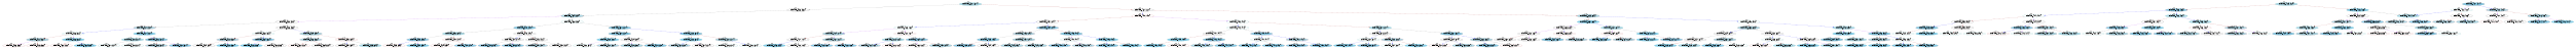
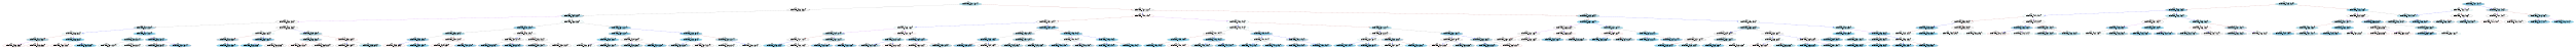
  digraph {
    node [color=black fillcolor=white style=filled]
    edge [color=brown]
    n1 [color=teal fillcolor=lightblue label="Node{data=[6371, 6371]}"]
    n2 [label="Node{data=[5362, 5362]}"]
    n3 [label="Node{data=[8611, 8611]}"]
    n4 [fillcolor=lightblue label="Node{data=[5394, 5394]}"]
    n5 [color=brown label="Node{data=[7907, 7907]}"]
    n6 [fillcolor=lightblue label="Node{data=[8645, 8645]}"]
    n7 [color=teal fillcolor=lightblue label="Node{data=[4269, 4269]}"]
    n8 [color=brown fillcolor=skyblue label="Node{data=[4253, 4253]}"]
    n9 [color=teal fillcolor=skyblue label="Node{data=[4285, 4285]}"]
    n10 [label="Node{data=[5378, 5378]}"]
    n11 [color=teal label="Node{data=[5562, 5562]}"]
    n12 [color=teal label="Node{data=[4041, 4041]}"]
    n13 [color=teal fillcolor=lightblue label="Node{data=[4261, 4261]}"]
    n14 [label="Node{data=[5354, 5354]}"]
    n15 [color=teal fillcolor=lightblue label="Node{data=[4279, 4279]}"]
    n16 [label="Node{data=[3953, 3953]}"]
    n17 [label="Node{data=[4249, 4249]}"]
    n18 [label="Node{data=[4257, 4257]}"]
    n19 [color=teal fillcolor=lightblue label="Node{data=[4265, 4265]}"]
    n20 [fillcolor=skyblue label="Node{data=[2355, 2355]}"]
    n21 [label="Node{data=[3955, 3955]}"]
    n22 [color=brown fillcolor=skyblue label="Node{data=[4233, 4233]}"]
    n23 [color=brown fillcolor=lightblue label="Node{data=[4251, 4251]}"]
    n24 [color=teal label="Node{data=[2342, 2342]}"]
    n25 [color=teal fillcolor=skyblue label="Node{data=[3952, 3952]}"]
    n26 [color=teal label="Node{data=[3954, 3954]}"]
    n27 [color=teal label="Node{data=[3956, 3956]}"]
    n28 [color=brown label="Node{data=[4208, 4208]}"]
    n29 [color=teal label="Node{data=[4248, 4248]}"]
    n30 [fillcolor=lightblue label="Node{data=[4250, 4250]}"]
    n31 [color=teal fillcolor=lightblue label="Node{data=[4252, 4252]}"]
    n32 [color=brown fillcolor=skyblue label="Node{data=[4255, 4255]}"]
    n33 [color=teal fillcolor=skyblue label="Node{data=[4259, 4259]}"]
    n34 [color=brown label="Node{data=[4263, 4263]}"]
    n35 [color=brown fillcolor=lightblue label="Node{data=[4267, 4267]}"]
    n36 [color=teal label="Node{data=[4254, 4254]}"]
    n37 [fillcolor=lightblue label="Node{data=[4256, 4256]}"]
    n38 [fillcolor=skyblue label="Node{data=[4258, 4258]}"]
    n39 [color=brown fillcolor=skyblue label="Node{data=[4260, 4260]}"]
    n40 [fillcolor=lightblue label="Node{data=[4262, 4262]}"]
    n41 [label="Node{data=[4264, 4264]}"]
    n42 [color=brown fillcolor=lightblue label="Node{data=[4266, 4266]}"]
    n43 [color=teal label="Node{data=[4268, 4268]}"]
    n44 [fillcolor=skyblue label="Node{data=[4277, 4277]}"]
    n45 [color=brown fillcolor=lightblue label="Node{data=[4273, 4273]}"]
    n46 [color=teal label="Node{data=[4281, 4281]}"]
    n47 [color=brown fillcolor=lightblue label="Node{data=[4577, 4577]}"]
    n48 [color=brown fillcolor=skyblue label="Node{data=[5358, 5358]}"]
    n49 [label="Node{data=[4271, 4271]}"]
    n50 [fillcolor=lightblue label="Node{data=[4275, 4275]}"]
    n51 [label="Node{data=[4283, 4283]}"]
    n52 [color=brown label="Node{data=[4270, 4270]}"]
    n53 [label="Node{data=[4272, 4272]}"]
    n54 [fillcolor=skyblue label="Node{data=[4274, 4274]}"]
    n55 [color=teal fillcolor=skyblue label="Node{data=[4276, 4276]}"]
    n56 [color=brown fillcolor=lightblue label="Node{data=[4278, 4278]}"]
    n57 [color=brown fillcolor=skyblue label="Node{data=[4280, 4280]}"]
    n58 [color=brown fillcolor=lightblue label="Node{data=[4282, 4282]}"]
    n59 [fillcolor=lightblue label="Node{data=[4284, 4284]}"]
    n60 [color=teal fillcolor=lightblue label="Node{data=[4338, 4338]}"]
    n61 [color=teal fillcolor=skyblue label="Node{data=[4823, 4823]}"]
    n62 [label="Node{data=[5356, 5356]}"]
    n63 [color=teal fillcolor=lightblue label="Node{data=[5360, 5360]}"]
    n64 [fillcolor=skyblue label="Node{data=[4294, 4294]}"]
    n65 [fillcolor=lightblue label="Node{data=[4571, 4571]}"]
    n66 [color=brown fillcolor=skyblue label="Node{data=[4698, 4698]}"]
    n67 [color=teal label="Node{data=[5316, 5316]}"]
    n68 [color=brown label="Node{data=[5355, 5355]}"]
    n69 [color=brown label="Node{data=[5357, 5357]}"]
    n70 [color=brown fillcolor=skyblue label="Node{data=[5359, 5359]}"]
    n71 [color=teal label="Node{data=[5361, 5361]}"]
    n72 [color=brown fillcolor=lightblue label="Node{data=[5370, 5370]}"]
    n73 [label="Node{data=[5386, 5386]}"]
    n74 [fillcolor=skyblue label="Node{data=[5402, 5402]}"]
    n75 [fillcolor=skyblue label="Node{data=[6311, 6311]}"]
    n76 [color=teal label="Node{data=[5366, 5366]}"]
    n77 [color=teal fillcolor=skyblue label="Node{data=[5374, 5374]}"]
    n78 [color=teal label="Node{data=[5382, 5382]}"]
    n79 [fillcolor=lightblue label="Node{data=[5390, 5390]}"]
    n80 [fillcolor=lightblue label="Node{data=[5364, 5364]}"]
    n81 [color=teal fillcolor=skyblue label="Node{data=[5368, 5368]}"]
    n82 [color=teal fillcolor=lightblue label="Node{data=[5372, 5372]}"]
    n83 [fillcolor=skyblue label="Node{data=[5376, 5376]}"]
    n84 [color=brown label="Node{data=[5363, 5363]}"]
    n85 [color=brown label="Node{data=[5365, 5365]}"]
    n86 [color=brown label="Node{data=[5367, 5367]}"]
    n87 [color=teal fillcolor=skyblue label="Node{data=[5369, 5369]}"]
    n88 [color=teal label="Node{data=[5371, 5371]}"]
    n89 [color=teal label="Node{data=[5373, 5373]}"]
    n90 [color=brown fillcolor=lightblue label="Node{data=[5375, 5375]}"]
    n91 [color=brown fillcolor=skyblue label="Node{data=[5377, 5377]}"]
    n92 [color=brown fillcolor=lightblue label="Node{data=[5380, 5380]}"]
    n93 [color=brown fillcolor=skyblue label="Node{data=[5384, 5384]}"]
    n94 [color=brown fillcolor=lightblue label="Node{data=[5388, 5388]}"]
    n95 [color=brown label="Node{data=[5392, 5392]}"]
-   n96 [label="Node{data=[5379, 5379]}"]
    n97 [color=teal fillcolor=skyblue label="Node{data=[5381, 5381]}"]
    n98 [color=teal fillcolor=skyblue label="Node{data=[5383, 5383]}"]
    n99 [label="Node{data=[5385, 5385]}"]
    n100 [color=brown label="Node{data=[5387, 5387]}"]
    n101 [label="Node{data=[5389, 5389]}"]
    n102 [label="Node{data=[5391, 5391]}"]
    n103 [color=teal fillcolor=lightblue label="Node{data=[5393, 5393]}"]
    n104 [color=teal fillcolor=lightblue label="Node{data=[5398, 5398]}"]
    n105 [label="Node{data=[5406, 5406]}"]
    n106 [fillcolor=skyblue label="Node{data=[6307, 6307]}"]
    n107 [fillcolor=skyblue label="Node{data=[6315, 6315]}"]
    n108 [color=brown fillcolor=skyblue label="Node{data=[5396, 5396]}"]
    n109 [color=brown label="Node{data=[5400, 5400]}"]
    n110 [label="Node{data=[5404, 5404]}"]
    n111 [label="Node{data=[5428, 5428]}"]
    n112 [color=brown label="Node{data=[5395, 5395]}"]
    n113 [color=teal fillcolor=skyblue label="Node{data=[5397, 5397]}"]
    n114 [color=brown label="Node{data=[5399, 5399]}"]
    n115 [color=brown fillcolor=skyblue label="Node{data=[5401, 5401]}"]
    n116 [color=brown fillcolor=skyblue label="Node{data=[5403, 5403]}"]
    n117 [color=brown fillcolor=skyblue label="Node{data=[5405, 5405]}"]
    n118 [color=brown fillcolor=lightblue label="Node{data=[5407, 5407]}"]
    n119 [label="Node{data=[5460, 5460]}"]
    n120 [color=teal fillcolor=skyblue label="Node{data=[5602, 5602]}"]
    n121 [label="Node{data=[6309, 6309]}"]
    n122 [color=teal fillcolor=skyblue label="Node{data=[6313, 6313]}"]
    n123 [fillcolor=lightblue label="Node{data=[6317, 6317]}"]
    n124 [color=teal label="Node{data=[5576, 5576]}"]
    n125 [color=brown fillcolor=lightblue label="Node{data=[5617, 5617]}"]
    n126 [fillcolor=lightblue label="Node{data=[6308, 6308]}"]
    n127 [fillcolor=skyblue label="Node{data=[6310, 6310]}"]
    n128 [color=brown fillcolor=lightblue label="Node{data=[6312, 6312]}"]
    n129 [label="Node{data=[6314, 6314]}"]
    n130 [color=teal label="Node{data=[6316, 6316]}"]
    n131 [color=teal label="Node{data=[6318, 6318]}"]
    n132 [label="Node{data=[7891, 7891]}"]
    n133 [color=teal label="Node{data=[7923, 7923]}"]
    n134 [color=teal fillcolor=skyblue label="Node{data=[8637, 8637]}"]
    n135 [color=teal label="Node{data=[8928, 8928]}"]
    n136 [color=teal label="Node{data=[7883, 7883]}"]
    n137 [color=brown fillcolor=skyblue label="Node{data=[7899, 7899]}"]
    n138 [color=teal label="Node{data=[7915, 7915]}"]
    n139 [color=teal fillcolor=lightblue label="Node{data=[8577, 8577]}"]
    n140 [fillcolor=lightblue label="Node{data=[7879, 7879]}"]
    n141 [color=brown label="Node{data=[7887, 7887]}"]
    n142 [color=brown fillcolor=lightblue label="Node{data=[7895, 7895]}"]
    n143 [fillcolor=skyblue label="Node{data=[7903, 7903]}"]
    n144 [label="Node{data=[7877, 7877]}"]
    n145 [fillcolor=lightblue label="Node{data=[7881, 7881]}"]
    n146 [color=teal fillcolor=lightblue label="Node{data=[7885, 7885]}"]
    n147 [color=brown fillcolor=skyblue label="Node{data=[7889, 7889]}"]
    n148 [color=teal fillcolor=skyblue label="Node{data=[6433, 6433]}"]
    n149 [label="Node{data=[7878, 7878]}"]
    n150 [color=brown fillcolor=skyblue label="Node{data=[7880, 7880]}"]
    n151 [color=brown fillcolor=skyblue label="Node{data=[7882, 7882]}"]
    n152 [color=brown fillcolor=lightblue label="Node{data=[7884, 7884]}"]
    n153 [color=brown label="Node{data=[7886, 7886]}"]
    n154 [label="Node{data=[7888, 7888]}"]
    n155 [fillcolor=lightblue label="Node{data=[7890, 7890]}"]
    n156 [fillcolor=skyblue label="Node{data=[7893, 7893]}"]
    n157 [fillcolor=lightblue label="Node{data=[7897, 7897]}"]
    n158 [color=teal label="Node{data=[7901, 7901]}"]
    n159 [color=teal fillcolor=skyblue label="Node{data=[7905, 7905]}"]
    n160 [color=brown fillcolor=skyblue label="Node{data=[7892, 7892]}"]
    n161 [label="Node{data=[7894, 7894]}"]
    n162 [fillcolor=lightblue label="Node{data=[7896, 7896]}"]
    n163 [fillcolor=lightblue label="Node{data=[7898, 7898]}"]
    n164 [color=brown fillcolor=skyblue label="Node{data=[7900, 7900]}"]
    n165 [color=brown fillcolor=lightblue label="Node{data=[7902, 7902]}"]
    n166 [fillcolor=skyblue label="Node{data=[7904, 7904]}"]
    n167 [color=teal fillcolor=skyblue label="Node{data=[7906, 7906]}"]
    n168 [label="Node{data=[7911, 7911]}"]
    n169 [color=brown fillcolor=skyblue label="Node{data=[7919, 7919]}"]
    n170 [label="Node{data=[8573, 8573]}"]
    n171 [fillcolor=skyblue label="Node{data=[8581, 8581]}"]
    n172 [color=teal fillcolor=skyblue label="Node{data=[7909, 7909]}"]
    n173 [fillcolor=skyblue label="Node{data=[7913, 7913]}"]
    n174 [color=teal label="Node{data=[7917, 7917]}"]
    n175 [color=brown fillcolor=lightblue label="Node{data=[7921, 7921]}"]
    n176 [color=teal fillcolor=skyblue label="Node{data=[7908, 7908]}"]
    n177 [color=brown label="Node{data=[7910, 7910]}"]
    n178 [fillcolor=lightblue label="Node{data=[7912, 7912]}"]
    n179 [fillcolor=skyblue label="Node{data=[7914, 7914]}"]
    n180 [fillcolor=skyblue label="Node{data=[7916, 7916]}"]
    n181 [fillcolor=skyblue label="Node{data=[7918, 7918]}"]
    n182 [color=brown fillcolor=skyblue label="Node{data=[7920, 7920]}"]
    n183 [fillcolor=skyblue label="Node{data=[7922, 7922]}"]
    n184 [color=teal label="Node{data=[8571, 8571]}"]
    n185 [color=brown fillcolor=lightblue label="Node{data=[8575, 8575]}"]
    n186 [label="Node{data=[8579, 8579]}"]
    n187 [fillcolor=lightblue label="Node{data=[8583, 8583]}"]
    n188 [color=teal fillcolor=skyblue label="Node{data=[7924, 7924]}"]
    n189 [color=brown fillcolor=skyblue label="Node{data=[8572, 8572]}"]
    n190 [color=teal label="Node{data=[8574, 8574]}"]
    n191 [color=teal fillcolor=skyblue label="Node{data=[8576, 8576]}"]
    n192 [color=brown label="Node{data=[8578, 8578]}"]
    n193 [fillcolor=lightblue label="Node{data=[8580, 8580]}"]
    n194 [fillcolor=skyblue label="Node{data=[8582, 8582]}"]
    n195 [color=brown label="Node{data=[8584, 8584]}"]
    n196 [label="Node{data=[8633, 8633]}"]
    n197 [color=teal fillcolor=lightblue label="Node{data=[8641, 8641]}"]
    n198 [fillcolor=lightblue label="Node{data=[8653, 8653]}"]
    n199 [color=teal fillcolor=lightblue label="Node{data=[8932, 8932]}"]
    n200 [label="Node{data=[8631, 8631]}"]
    n201 [color=brown label="Node{data=[8635, 8635]}"]
    n202 [color=brown label="Node{data=[8639, 8639]}"]
    n203 [color=teal fillcolor=skyblue label="Node{data=[8643, 8643]}"]
    n204 [label="Node{data=[8630, 8630]}"]
    n205 [label="Node{data=[8632, 8632]}"]
    n206 [fillcolor=skyblue label="Node{data=[8634, 8634]}"]
    n207 [color=brown fillcolor=lightblue label="Node{data=[8636, 8636]}"]
    n208 [fillcolor=skyblue label="Node{data=[8638, 8638]}"]
    n209 [color=brown fillcolor=lightblue label="Node{data=[8640, 8640]}"]
    n210 [color=teal fillcolor=skyblue label="Node{data=[8642, 8642]}"]
    n211 [color=brown fillcolor=skyblue label="Node{data=[8644, 8644]}"]
    n212 [label="Node{data=[8649, 8649]}"]
    n213 [label="Node{data=[8657, 8657]}"]
    n214 [color=teal fillcolor=skyblue label="Node{data=[8930, 8930]}"]
    n215 [fillcolor=skyblue label="Node{data=[8936, 8936]}"]
    n216 [label="Node{data=[8647, 8647]}"]
    n217 [fillcolor=lightblue label="Node{data=[8651, 8651]}"]
    n218 [color=teal label="Node{data=[8655, 8655]}"]
    n219 [label="Node{data=[8659, 8659]}"]
    n220 [color=teal fillcolor=skyblue label="Node{data=[8646, 8646]}"]
    n221 [color=teal fillcolor=lightblue label="Node{data=[8648, 8648]}"]
    n222 [fillcolor=skyblue label="Node{data=[8650, 8650]}"]
    n223 [color=teal label="Node{data=[8652, 8652]}"]
    n224 [color=brown label="Node{data=[8654, 8654]}"]
    n225 [color=teal fillcolor=lightblue label="Node{data=[8656, 8656]}"]
    n226 [color=teal fillcolor=skyblue label="Node{data=[8658, 8658]}"]
    n227 [color=teal fillcolor=lightblue label="Node{data=[8927, 8927]}"]
    n228 [fillcolor=skyblue label="Node{data=[8929, 8929]}"]
    n229 [color=teal fillcolor=lightblue label="Node{data=[8931, 8931]}"]
    n230 [color=brown fillcolor=lightblue label="Node{data=[8934, 8934]}"]
    n231 [color=teal label="Node{data=[8938, 8938]}"]
    n232 [color=teal fillcolor=skyblue label="Node{data=[8933, 8933]}"]
    n233 [color=teal fillcolor=skyblue label="Node{data=[8935, 8935]}"]
    n234 [fillcolor=skyblue label="Node{data=[8937, 8937]}"]
    n235 [fillcolor=skyblue label="Node{data=[9538, 9538]}"]
    n1 -> n2 [color=gray40]
    n1 -> n3
    n2 -> n4 [color=gray40]
    n3 -> n5 [color=blue]
    n3 -> n6
    n4 -> n10 [color=purple]
    n4 -> n11 [color=gray40]
    n5 -> n132
    n5 -> n133 [color=purple]
    n6 -> n134
    n6 -> n135 [color=blue]
    n7 -> n8
    n7 -> n9
    n8 -> n12 [color=blue]
    n8 -> n13 [color=blue]
    n9 -> n14 [color=purple]
    n9 -> n15 [color=gray40]
    n10 -> n72 [color=gray40]
    n10 -> n73 [color=gray40]
    n11 -> n74 [color=gray40]
    n11 -> n75 [color=gray40]
    n12 -> n16
    n12 -> n17 [color=purple]
    n13 -> n18
    n13 -> n19 [color=blue]
    n14 -> n47 [color=purple]
    n14 -> n48 [color=purple]
    n15 -> n56 [color=gray40]
    n15 -> n57 [color=blue]
    n16 -> n20 [color=blue]
    n16 -> n21
    n17 -> n22 [color=blue]
    n17 -> n23
    n18 -> n32 [color=purple]
    n18 -> n33
    n19 -> n34 [color=gray40]
    n19 -> n35
    n20 -> n24
    n20 -> n25 [color=gray40]
    n21 -> n26
    n21 -> n27 [color=gray40]
    n22 -> n28 [color=blue]
    n22 -> n29 [color=purple]
    n23 -> n30 [color=purple]
    n23 -> n31
    n32 -> n36 [color=gray40]
    n32 -> n37 [color=gray40]
    n33 -> n38 [color=gray40]
    n33 -> n39 [color=purple]
    n34 -> n40 [color=gray40]
    n34 -> n41 [color=blue]
    n35 -> n42 [color=purple]
    n35 -> n43 [color=purple]
    n44 -> n45 [color=blue]
    n44 -> n46 [color=purple]
    n45 -> n49 [color=purple]
    n45 -> n50
    n46 -> n15 [color=blue]
    n46 -> n51
    n47 -> n60
    n47 -> n61 [color=gray40]
    n48 -> n62 [color=gray40]
    n48 -> n63 [color=gray40]
    n49 -> n52 [color=gray40]
    n49 -> n53
    n50 -> n54 [color=purple]
    n50 -> n55 [color=purple]
    n51 -> n58
    n51 -> n59 [color=blue]
    n60 -> n64
    n60 -> n65 [color=blue]
    n61 -> n66
    n61 -> n67 [color=purple]
    n62 -> n68 [color=gray40]
    n62 -> n69 [color=purple]
    n63 -> n70 [color=blue]
    n63 -> n71 [color=gray40]
    n72 -> n76 [color=blue]
    n72 -> n77 [color=purple]
    n73 -> n78 [color=gray40]
    n73 -> n79 [color=blue]
    n74 -> n104 [color=gray40]
    n74 -> n105
    n75 -> n106 [color=gray40]
    n75 -> n107 [color=blue]
    n76 -> n80
    n76 -> n81 [color=purple]
    n77 -> n82 [color=gray40]
    n77 -> n83 [color=purple]
    n78 -> n92
    n78 -> n93 [color=blue]
    n79 -> n94 [color=gray40]
    n79 -> n95
    n80 -> n84 [color=purple]
    n80 -> n85
    n81 -> n86
    n81 -> n87 [color=blue]
    n82 -> n88 [color=gray40]
    n82 -> n89 [color=gray40]
    n83 -> n90
    n83 -> n91 [color=purple]
-   n92 -> n96
    n92 -> n97 [color=purple]
    n93 -> n98 [color=purple]
    n93 -> n99 [color=gray40]
    n94 -> n100
    n94 -> n101
    n95 -> n102 [color=blue]
    n95 -> n103 [color=gray40]
    n104 -> n108 [color=gray40]
    n104 -> n109
    n105 -> n110 [color=blue]
    n105 -> n111
    n106 -> n120
    n106 -> n121 [color=gray40]
    n107 -> n122
    n107 -> n123
    n108 -> n112 [color=blue]
    n108 -> n113 [color=purple]
    n109 -> n114 [color=gray40]
    n109 -> n115
    n110 -> n116 [color=gray40]
    n110 -> n117 [color=purple]
    n111 -> n118
    n111 -> n119 [color=gray40]
    n120 -> n124 [color=purple]
    n120 -> n125 [color=gray40]
    n121 -> n126 [color=purple]
    n121 -> n127
    n122 -> n128 [color=blue]
    n122 -> n129 [color=purple]
    n123 -> n130 [color=gray40]
    n123 -> n131 [color=blue]
    n132 -> n136 [color=blue]
    n132 -> n137 [color=blue]
    n133 -> n138 [color=blue]
    n133 -> n139
    n134 -> n196 [color=purple]
    n134 -> n197 [color=blue]
    n135 -> n198
    n135 -> n199 [color=blue]
    n136 -> n140 [color=purple]
    n136 -> n141 [color=purple]
    n137 -> n142 [color=gray40]
    n137 -> n143
    n138 -> n168 [color=gray40]
    n138 -> n169 [color=gray40]
    n139 -> n170 [color=blue]
    n139 -> n171 [color=gray40]
    n140 -> n144
    n140 -> n145 [color=purple]
    n141 -> n146 [color=gray40]
    n141 -> n147 [color=gray40]
    n142 -> n156 [color=gray40]
    n142 -> n157 [color=gray40]
    n143 -> n158 [color=purple]
    n143 -> n159 [color=blue]
    n144 -> n148 [color=blue]
    n144 -> n149 [color=gray40]
    n145 -> n150
    n145 -> n151
    n146 -> n152 [color=blue]
    n146 -> n153 [color=blue]
    n147 -> n154 [color=purple]
    n147 -> n155
    n156 -> n160
    n156 -> n161 [color=blue]
    n157 -> n162
    n157 -> n163 [color=gray40]
    n158 -> n164 [color=gray40]
    n158 -> n165 [color=purple]
    n159 -> n166 [color=blue]
    n159 -> n167
    n168 -> n172
    n168 -> n173 [color=blue]
    n169 -> n174 [color=blue]
    n169 -> n175 [color=blue]
    n170 -> n184 [color=blue]
    n170 -> n185
    n171 -> n186 [color=blue]
    n171 -> n187 [color=blue]
    n172 -> n176
    n172 -> n177 [color=gray40]
    n173 -> n178 [color=blue]
    n173 -> n179 [color=blue]
    n174 -> n180 [color=blue]
    n174 -> n181
    n175 -> n182 [color=gray40]
    n175 -> n183 [color=blue]
    n184 -> n188 [color=blue]
    n184 -> n189 [color=blue]
    n185 -> n190 [color=blue]
    n185 -> n191
    n186 -> n192 [color=blue]
    n186 -> n193 [color=blue]
    n187 -> n194 [color=blue]
    n187 -> n195 [color=gray40]
    n196 -> n200 [color=purple]
    n196 -> n201 [color=blue]
    n197 -> n202 [color=purple]
    n197 -> n203 [color=gray40]
    n198 -> n212 [color=blue]
    n198 -> n213 [color=gray40]
    n199 -> n214 [color=purple]
    n199 -> n215 [color=purple]
    n200 -> n204
    n200 -> n205 [color=purple]
    n201 -> n206
    n201 -> n207
    n202 -> n208 [color=blue]
    n202 -> n209
    n203 -> n210 [color=purple]
    n203 -> n211
    n212 -> n216 [color=gray40]
    n212 -> n217 [color=gray40]
    n213 -> n218 [color=blue]
    n213 -> n219 [color=blue]
    n214 -> n228
    n214 -> n229 [color=gray40]
    n215 -> n230
    n215 -> n231 [color=blue]
    n216 -> n220
    n216 -> n221
    n217 -> n222 [color=gray40]
    n217 -> n223 [color=gray40]
    n218 -> n224 [color=blue]
    n218 -> n225
    n219 -> n226 [color=purple]
    n219 -> n227 [color=purple]
    n230 -> n232 [color=gray40]
    n230 -> n233 [color=gray40]
    n231 -> n234 [color=blue]
    n231 -> n235
  }
